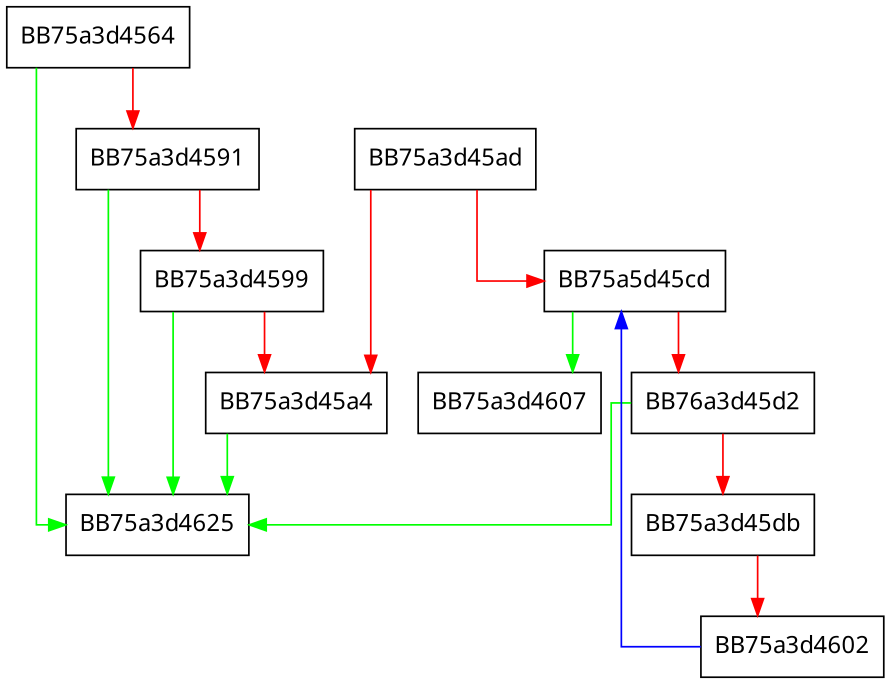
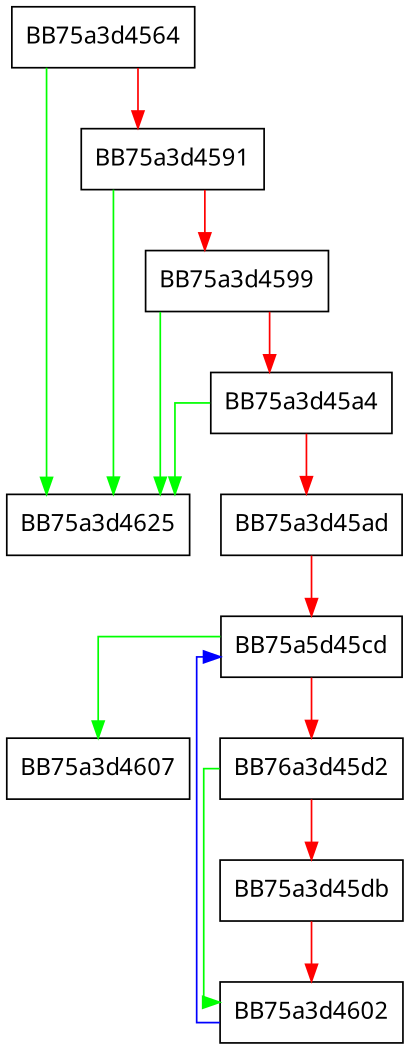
  digraph {
    fontname="Noto Sans"
    splines=ortho
    node [fontname="Noto Sans" shape=box]
    edge [color=red fontname="Noto Sans"]
    BB75a3d4564
    BB75a3d4625
    BB75a3d4591
    BB75a3d4599
    BB75a3d45a4
    BB75a3d45ad
    n7 [label=BB75a5d45cd]
    BB75a3d4607
    n9 [label=BB76a3d45d2]
    BB75a3d4602
    BB75a3d45db
    BB75a3d4564 -> BB75a3d4625 [color=green]
    BB75a3d4564 -> BB75a3d4591
    BB75a3d4591 -> BB75a3d4625 [color=green]
    BB75a3d4591 -> BB75a3d4599
    BB75a3d4599 -> BB75a3d4625 [color=green]
    BB75a3d4599 -> BB75a3d45a4
    BB75a3d45a4 -> BB75a3d4625 [color=green]
-   BB75a3d45ad -> BB75a3d45a4
+   BB75a3d45a4 -> BB75a3d45ad
    BB75a3d45ad -> n7
    n7 -> BB75a3d4607 [color=green]
    n7 -> n9
-   n9 -> BB75a3d4625 [color=green]
+   n9 -> BB75a3d4602 [color=green]
    n9 -> BB75a3d45db
    BB75a3d4602 -> n7 [color=blue]
    BB75a3d45db -> BB75a3d4602
  }
